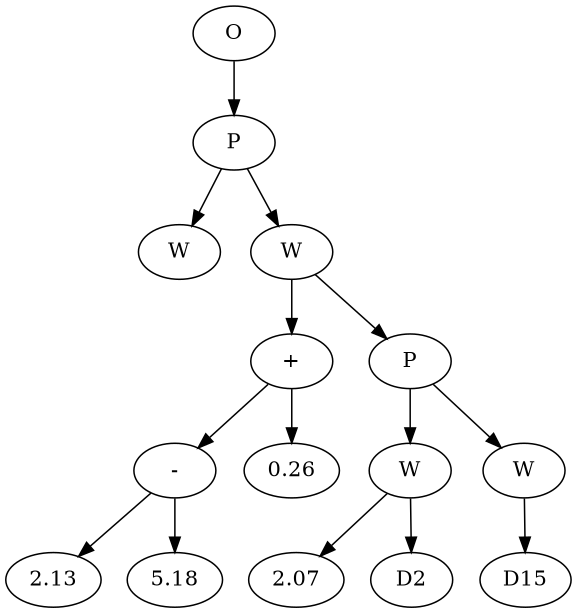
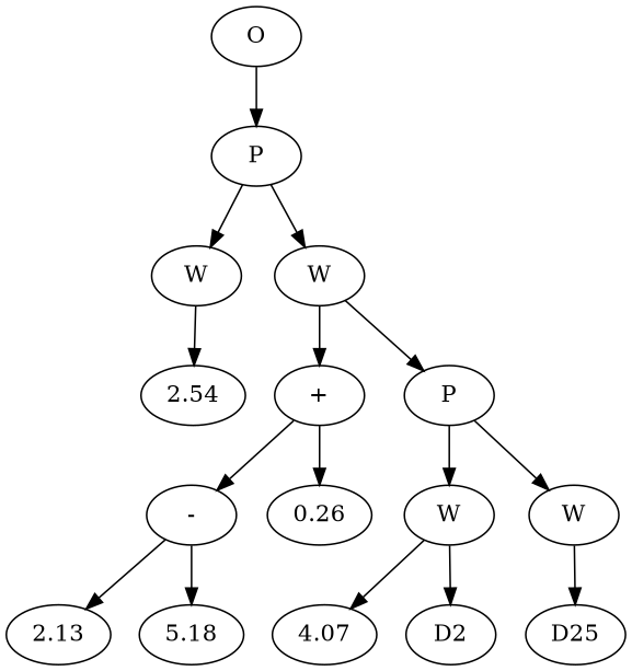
  digraph {
    n1 [label=O]
    n2 [label=P]
    n3 [label=W]
    n4 [label=W]
+   n5 [label=2.54]
    n6 [label="+"]
    n7 [label=P]
    n8 [label="-"]
    n9 [label=0.26]
    n10 [label=W]
    n11 [label=W]
    n12 [label=2.13]
    n13 [label=5.18]
-   n14 [label=2.07]
+   n14 [label=4.07]
    n15 [label=D2]
-   n16 [label=D15]
+   n16 [label=D25]
    n1 -> n2
    n2 -> n3
    n2 -> n4
+   n3 -> n5
    n4 -> n6
    n4 -> n7
    n6 -> n8
    n6 -> n9
    n7 -> n10
    n7 -> n11
    n8 -> n12
    n8 -> n13
    n10 -> n14
    n10 -> n15
    n11 -> n16
  }
